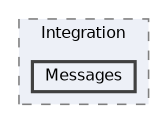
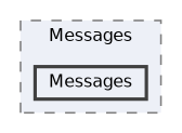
  digraph {
    compound=true
    n1 [color=grey25 fillcolor="#edf0f7" fontname=Helvetica fontsize=10 height=0.2 label=Messages shape=box style="filled,bold" width=0.4]
    subgraph cluster_1 {
      bgcolor="#edf0f7"
      fontname=Helvetica
      fontsize=10
-     label=Integration
+     label=Messages
      pencolor=grey50
      style="filled,dashed"
      n1
    }
  }
